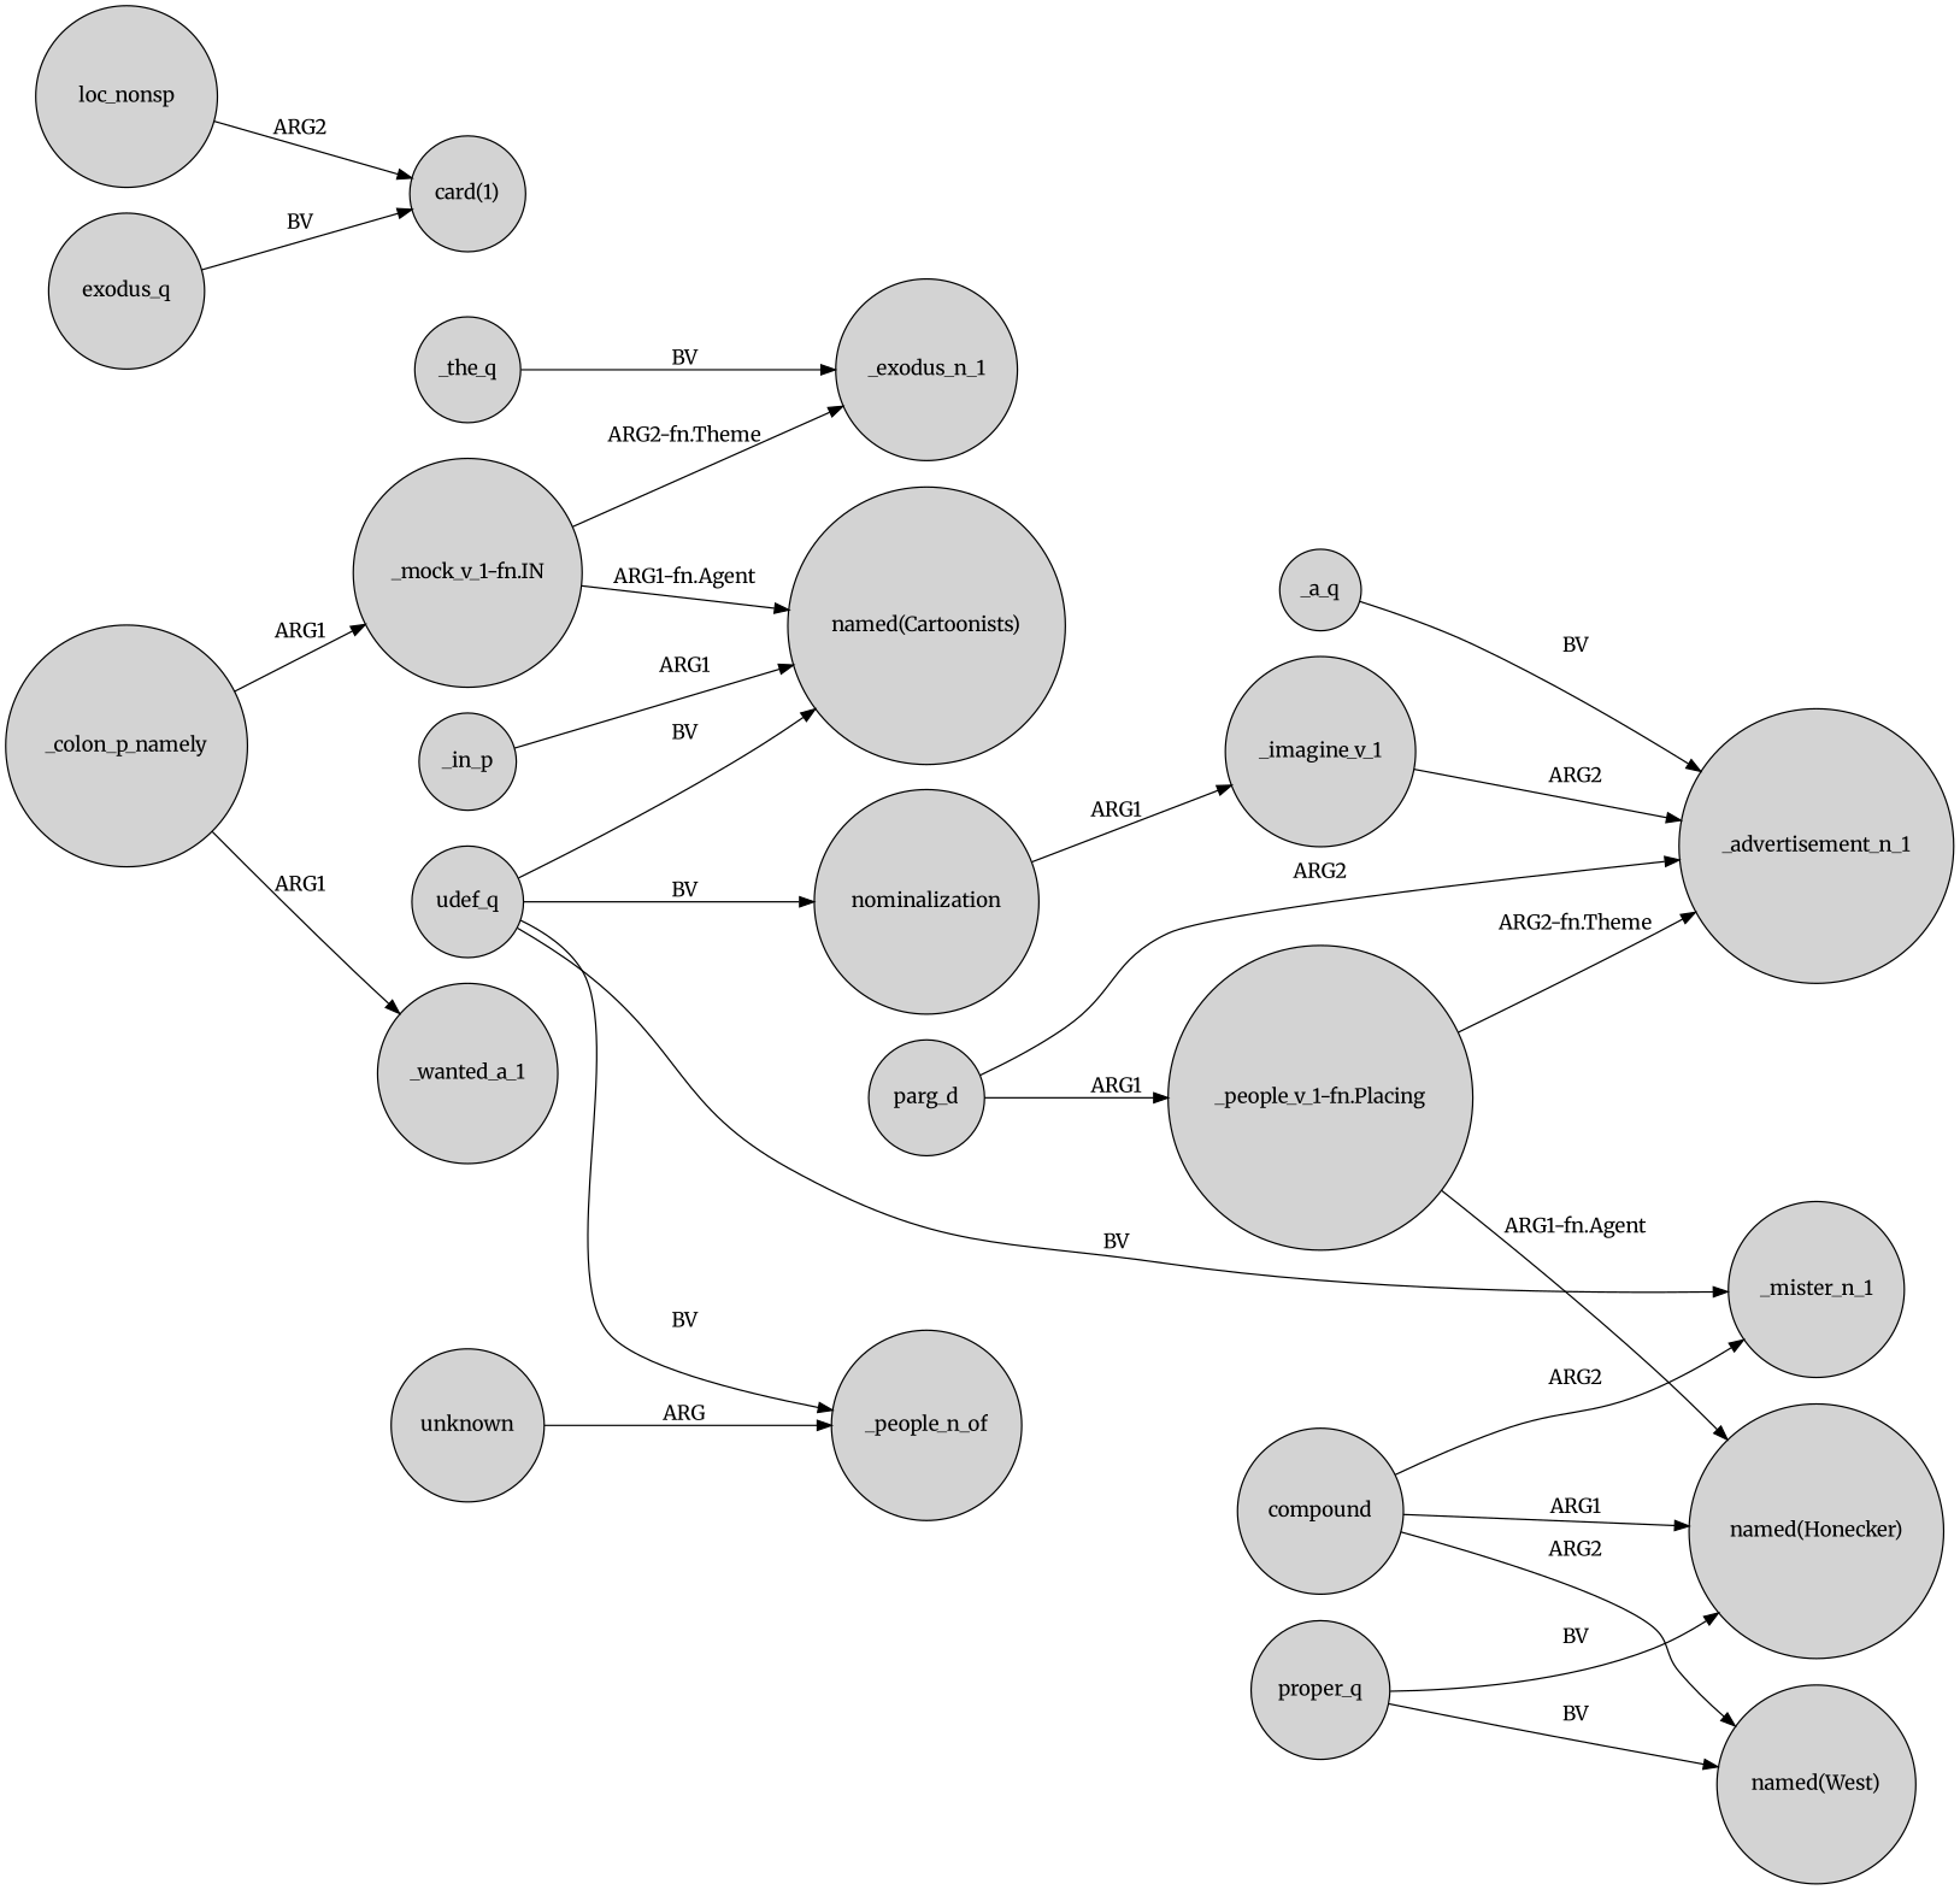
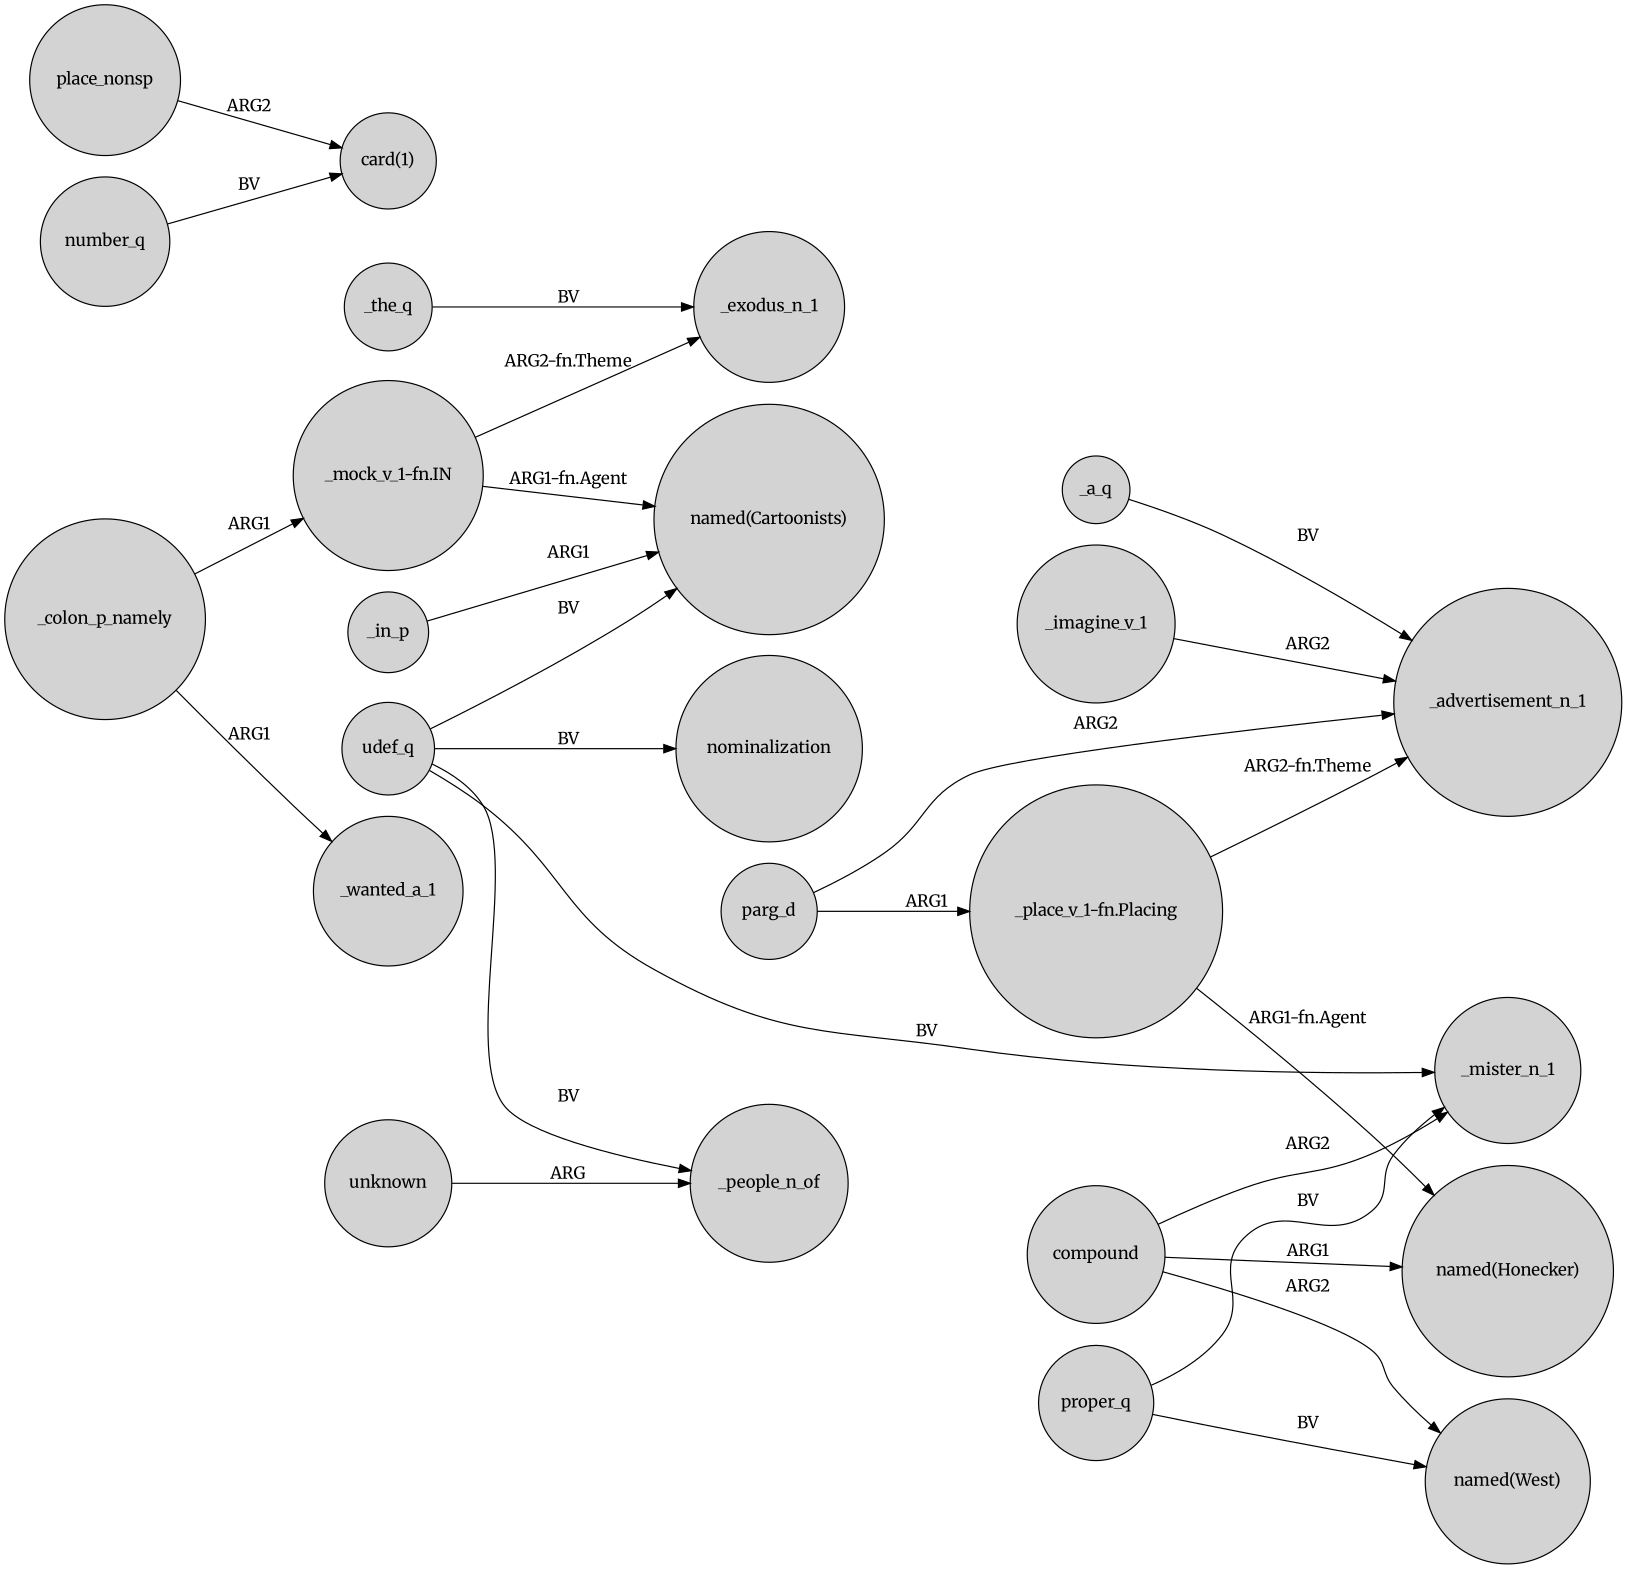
  digraph {
    fontname=Merriweather
    rankdir=LR
    node [fontname=Merriweather shape=circle style=filled]
    edge [fontname=Merriweather]
    udef_q
    "named(Cartoonists)"
    nominalization
    _mister_n_1
    _people_n_of
    _imagine_v_1
    compound
    "named(West)"
    "named(Honecker)"
    parg_d
-   "_place_v_1-fn.Placing" [label="_people_v_1-fn.Placing"]
+   "_place_v_1-fn.Placing"
    _advertisement_n_1
    "_mock_v_1-fn.IN"
    _exodus_n_1
    proper_q
    _colon_p_namely
    _wanted_a_1
-   loc_nonsp
+   loc_nonsp [label=place_nonsp]
    "card(1)"
    _the_q
    _in_p
    unknown
    _a_q
-   number_q [label=exodus_q]
+   number_q
    udef_q -> "named(Cartoonists)" [label=BV]
    udef_q -> nominalization [label=BV]
    udef_q -> _mister_n_1 [label=BV]
    udef_q -> _people_n_of [label=BV]
-   nominalization -> _imagine_v_1 [label=ARG1]
    _imagine_v_1 -> _advertisement_n_1 [label=ARG2]
    compound -> _mister_n_1 [label=ARG2]
    compound -> "named(West)" [label=ARG2]
    compound -> "named(Honecker)" [label=ARG1]
    parg_d -> "_place_v_1-fn.Placing" [label=ARG1]
    parg_d -> _advertisement_n_1 [label=ARG2]
    "_place_v_1-fn.Placing" -> "named(Honecker)" [label="ARG1-fn.Agent"]
    "_place_v_1-fn.Placing" -> _advertisement_n_1 [label="ARG2-fn.Theme"]
    "_mock_v_1-fn.IN" -> "named(Cartoonists)" [label="ARG1-fn.Agent"]
    "_mock_v_1-fn.IN" -> _exodus_n_1 [label="ARG2-fn.Theme"]
    proper_q -> "named(West)" [label=BV]
-   proper_q -> "named(Honecker)" [label=BV]
+   proper_q -> _mister_n_1 [label=BV]
    _colon_p_namely -> "_mock_v_1-fn.IN" [label=ARG1]
    _colon_p_namely -> _wanted_a_1 [label=ARG1]
    loc_nonsp -> "card(1)" [label=ARG2]
    _the_q -> _exodus_n_1 [label=BV]
    _in_p -> "named(Cartoonists)" [label=ARG1]
    unknown -> _people_n_of [label=ARG]
    _a_q -> _advertisement_n_1 [label=BV]
    number_q -> "card(1)" [label=BV]
  }
